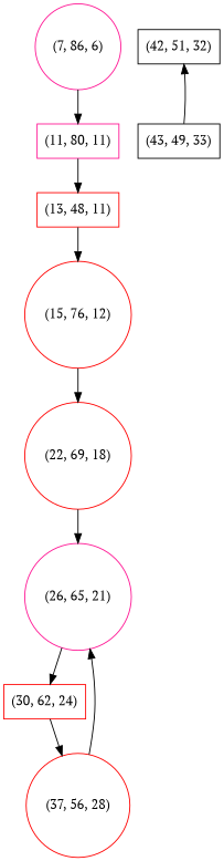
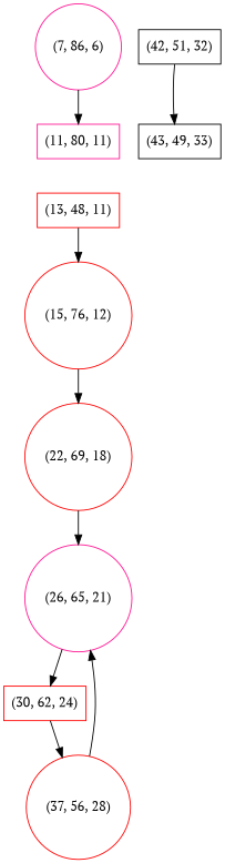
  digraph {
    fontname="PT Serif"
    node [color=red fontname="PT Serif" shape=circle]
    edge [fontname="PT Serif"]
    "(7, 86, 6)" [color=deeppink]
    n2 [color=deeppink label="(11, 80, 11)" shape=box]
    n3 [label="(13, 48, 11)" shape=box]
    "(15, 76, 12)"
    "(22, 69, 18)"
    "(26, 65, 21)" [color=deeppink]
    "(30, 62, 24)" [shape=box]
    "(37, 56, 28)"
    "(42, 51, 32)" [color=black shape=box]
    "(43, 49, 33)" [color=black shape=box]
    "(7, 86, 6)" -> n2
-   n2 -> n3
    n3 -> "(15, 76, 12)"
    "(15, 76, 12)" -> "(22, 69, 18)"
    "(22, 69, 18)" -> "(26, 65, 21)"
    "(26, 65, 21)" -> "(30, 62, 24)"
    "(30, 62, 24)" -> "(37, 56, 28)"
    "(37, 56, 28)" -> "(26, 65, 21)"
-   "(43, 49, 33)" -> "(42, 51, 32)"
+   "(42, 51, 32)" -> "(43, 49, 33)"
  }
